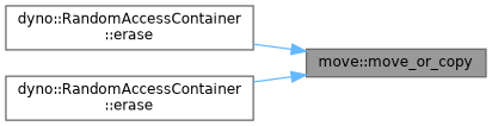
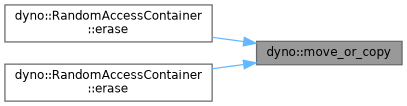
  digraph {
    rankdir=RL
    node [color=grey40 fillcolor=white fontname=Helvetica fontsize=10 shape=box style=filled]
    edge [color=steelblue1 dir=back fontname=Helvetica fontsize=10 labelfontname=Helvetica labelfontsize=10 style=solid]
-   n1 [color=gray40 fillcolor=grey60 fontcolor=black height=0.2 label="move::move_or_copy" width=0.4]
+   n1 [color=gray40 fillcolor=grey60 fontcolor=black height=0.2 label="dyno::move_or_copy" width=0.4]
    n2 [height=0.2 label="dyno::RandomAccessContainer\l::erase" width=0.4]
    n3 [height=0.2 label="dyno::RandomAccessContainer\l::erase" width=0.4]
    n1 -> n2
    n1 -> n3
  }
